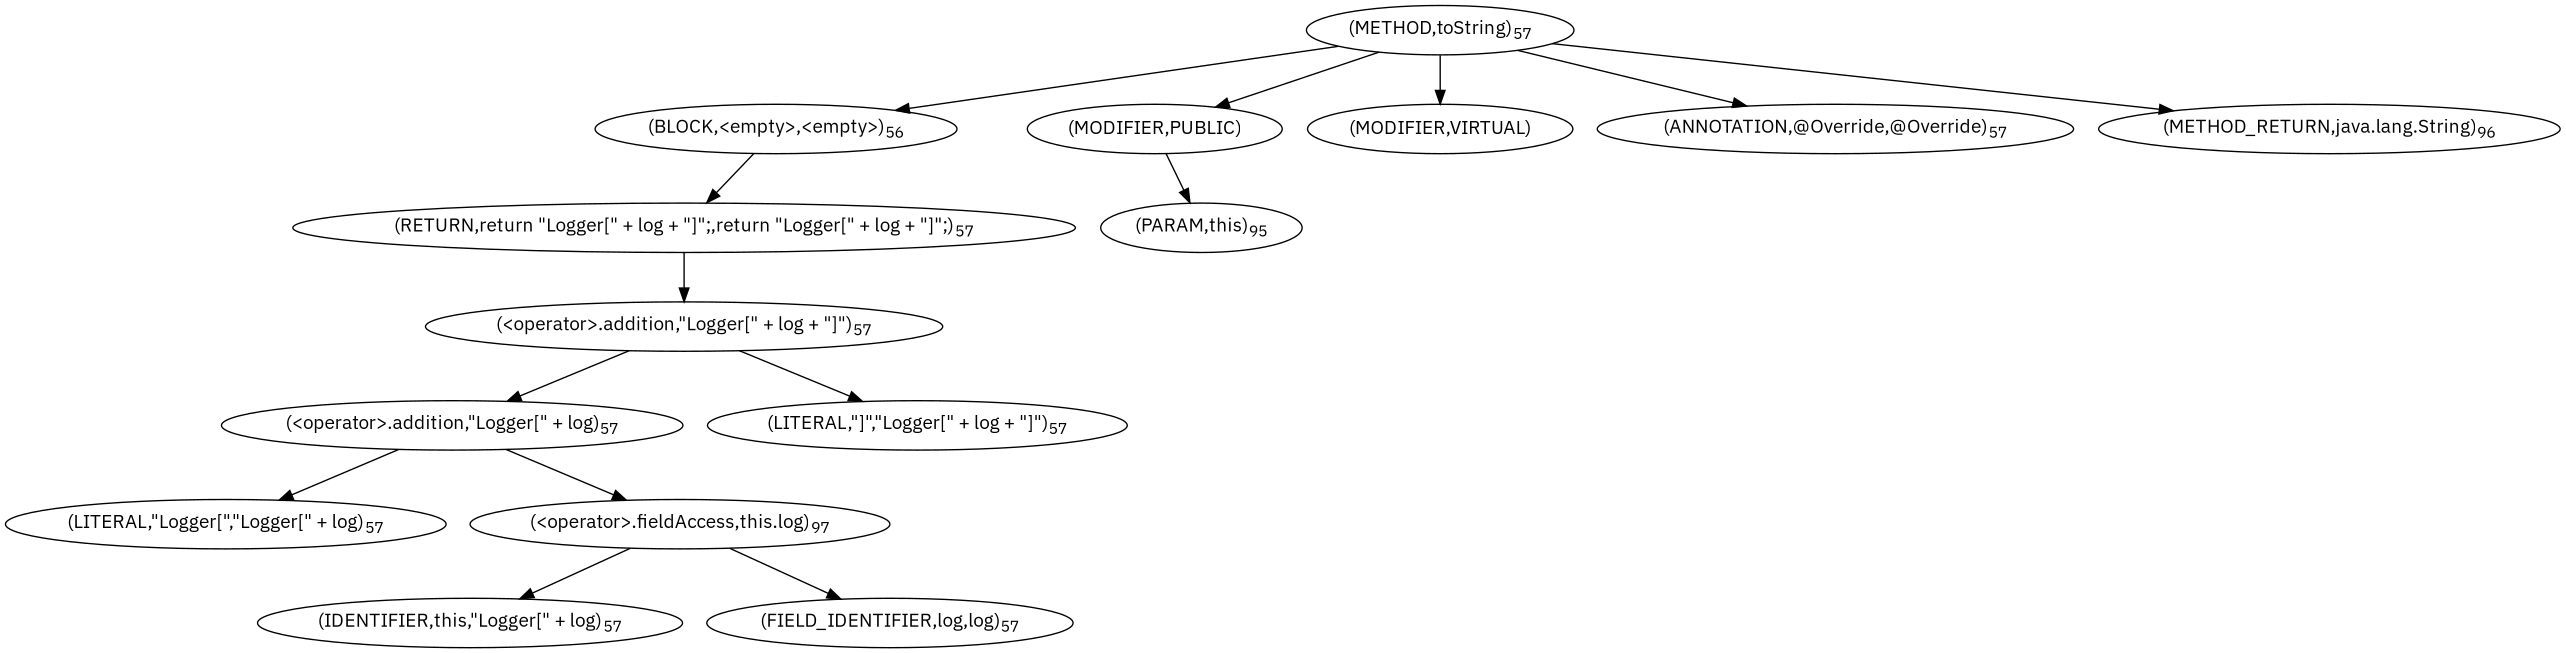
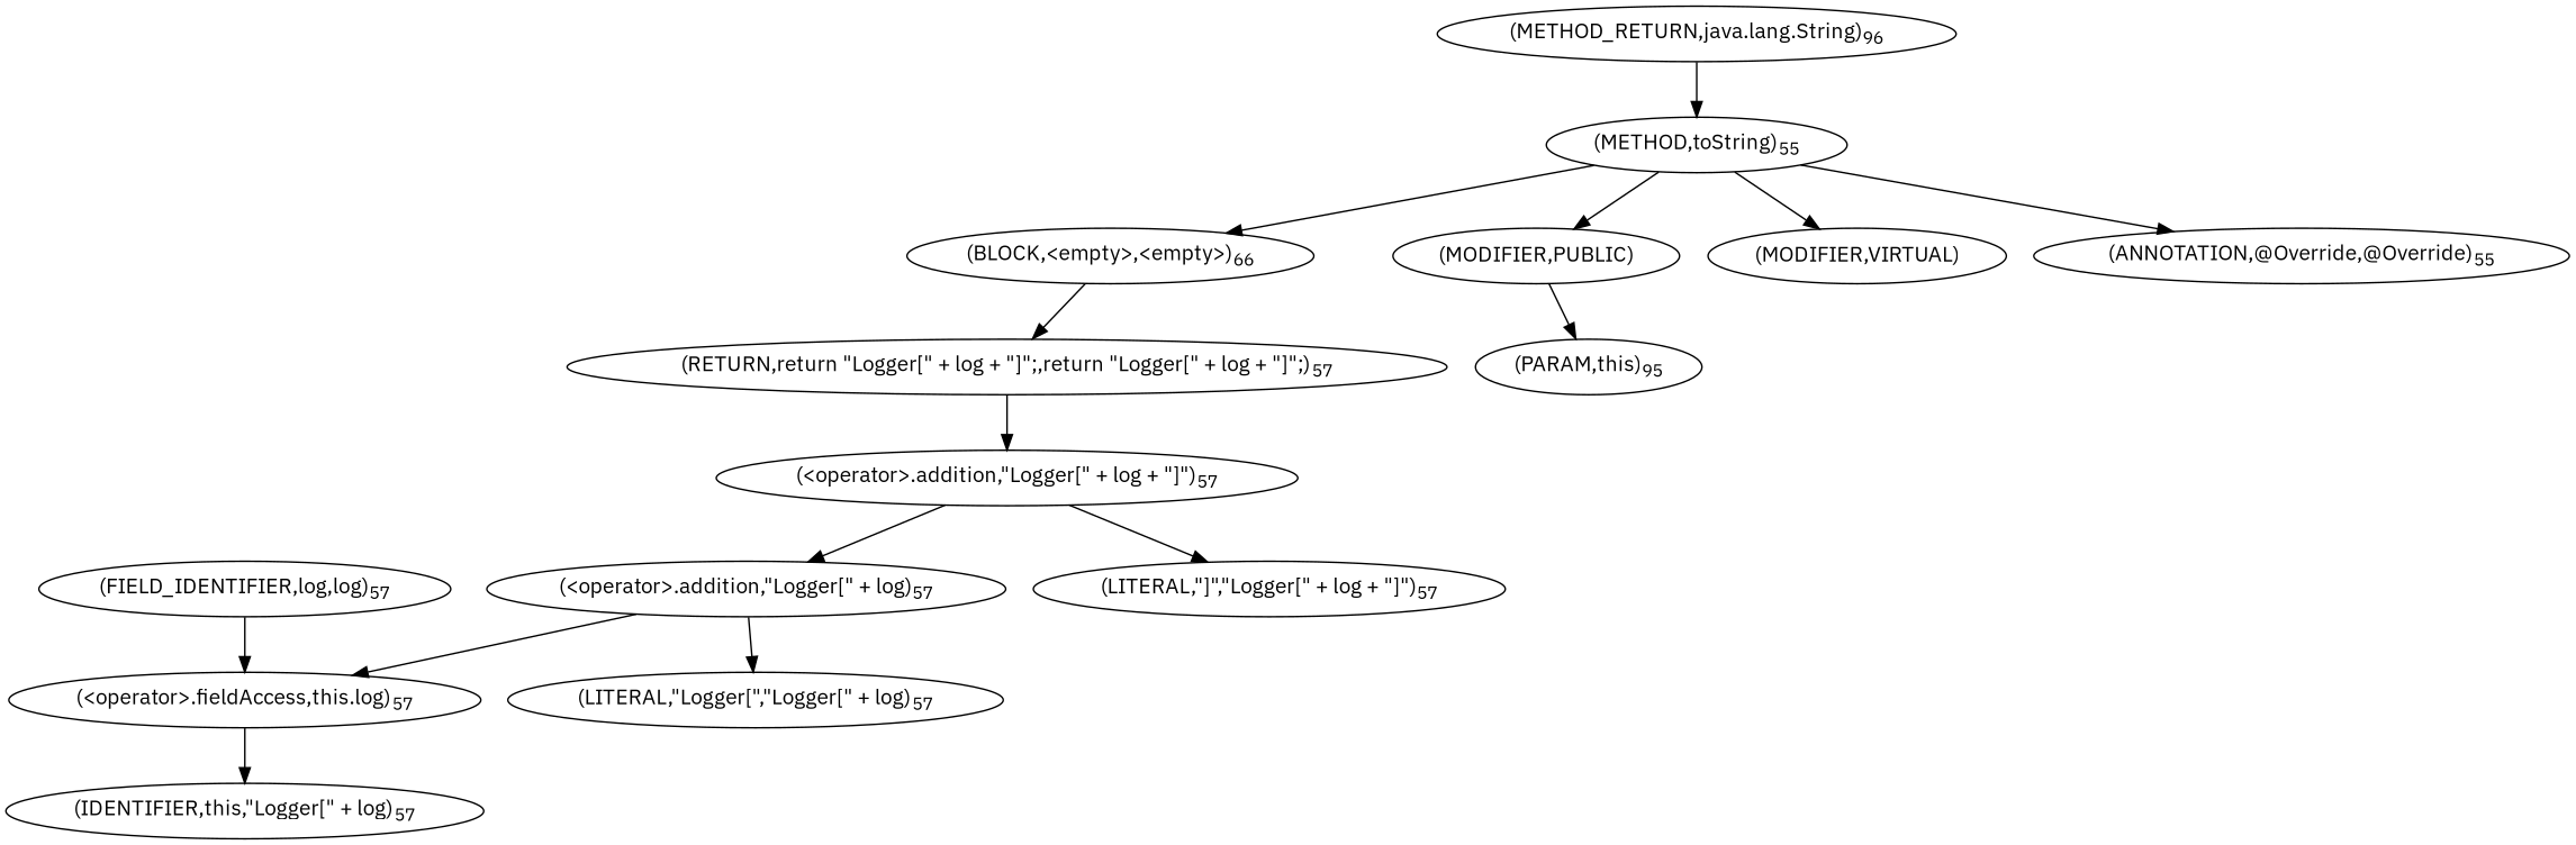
  digraph {
    fontname="IBM Plex Sans"
    node [fontname="IBM Plex Sans"]
    edge [fontname="IBM Plex Sans"]
-   n1 [label=<(METHOD,toString)<SUB>57</SUB>>]
-   n2 [label=<(BLOCK,&lt;empty&gt;,&lt;empty&gt;)<SUB>56</SUB>>]
+   n1 [label=<(METHOD,toString)<SUB>55</SUB>>]
+   n2 [label=<(BLOCK,&lt;empty&gt;,&lt;empty&gt;)<SUB>66</SUB>>]
    n3 [label=<(MODIFIER,PUBLIC)>]
    n4 [label=<(MODIFIER,VIRTUAL)>]
-   n5 [label=<(ANNOTATION,@Override,@Override)<SUB>57</SUB>>]
+   n5 [label=<(ANNOTATION,@Override,@Override)<SUB>55</SUB>>]
    n6 [label=<(METHOD_RETURN,java.lang.String)<SUB>96</SUB>>]
    n7 [label=<(PARAM,this)<SUB>95</SUB>>]
    n8 [label=<(RETURN,return &quot;Logger[&quot; + log + &quot;]&quot;;,return &quot;Logger[&quot; + log + &quot;]&quot;;)<SUB>57</SUB>>]
    n9 [label=<(&lt;operator&gt;.addition,&quot;Logger[&quot; + log + &quot;]&quot;)<SUB>57</SUB>>]
    n10 [label=<(&lt;operator&gt;.addition,&quot;Logger[&quot; + log)<SUB>57</SUB>>]
    n11 [label=<(LITERAL,&quot;]&quot;,&quot;Logger[&quot; + log + &quot;]&quot;)<SUB>57</SUB>>]
    n12 [label=<(LITERAL,&quot;Logger[&quot;,&quot;Logger[&quot; + log)<SUB>57</SUB>>]
-   n13 [label=<(&lt;operator&gt;.fieldAccess,this.log)<SUB>97</SUB>>]
+   n13 [label=<(&lt;operator&gt;.fieldAccess,this.log)<SUB>57</SUB>>]
    n14 [label=<(IDENTIFIER,this,&quot;Logger[&quot; + log)<SUB>57</SUB>>]
    n15 [label=<(FIELD_IDENTIFIER,log,log)<SUB>57</SUB>>]
    n1 -> n2
    n1 -> n3
    n1 -> n4
    n1 -> n5
-   n1 -> n6
+   n6 -> n1
    n2 -> n8
    n3 -> n7
    n8 -> n9
    n9 -> n10
    n9 -> n11
    n10 -> n12
    n10 -> n13
    n13 -> n14
-   n13 -> n15
+   n15 -> n13
  }
